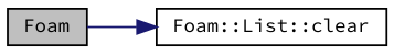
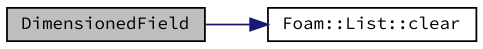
  digraph {
    rankdir=LR
    fontname="Source Code Pro"
    node [color=black fontname="Source Code Pro" fontsize=10 shape=record]
-   n1 [fillcolor=grey75 fontcolor=black height=0.2 label=Foam style=filled width=0.4]
+   n1 [fillcolor=grey75 fontcolor=black height=0.2 label=DimensionedField style=filled width=0.4]
    n2 [height=0.2 label="Foam::List::clear" width=0.4]
    n1 -> n2 [color=midnightblue fontname="Source Code Pro" fontsize=10 labelfontname=Helvetica labelfontsize=10 style=solid]
  }
